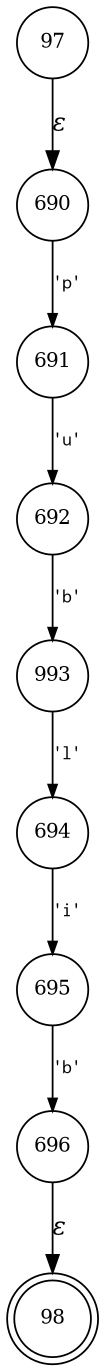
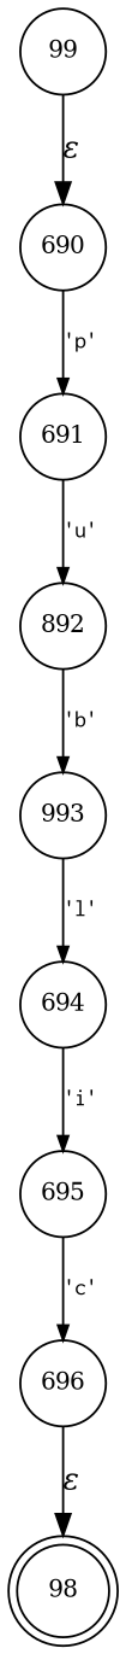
  digraph {
    rankdir=TB
    node [fixedsize=true fontsize=11 shape=circle peripheries=1]
    edge [fontname=Courier arrowhead=normal arrowsize=.7 fontsize=11]
    n1 [label=98 shape=doublecircle width=.6 peripheries=""]
-   n2 [label=97 width=.55]
+   n2 [label=99 width=.55]
    n3 [label=690 width=.55]
    n4 [label=691 width=.55]
-   n5 [label=692 width=.55]
+   n5 [label=892 width=.55]
    n6 [label=993 width=.55]
    n7 [label=694 width=.55]
    n8 [label=695 width=.55]
    n9 [label=696 width=.55]
    n2 -> n3 [fontname="Times-Italic" label="&epsilon;" arrowhead="" arrowsize="" fontsize=""]
    n3 -> n4 [label="'p'"]
    n4 -> n5 [label="'u'"]
    n5 -> n6 [label="'b'"]
    n6 -> n7 [label="'l'"]
    n7 -> n8 [label="'i'"]
-   n8 -> n9 [label="'b'"]
+   n8 -> n9 [label="'c'"]
    n9 -> n1 [fontname="Times-Italic" label="&epsilon;" arrowhead="" arrowsize="" fontsize=""]
  }
